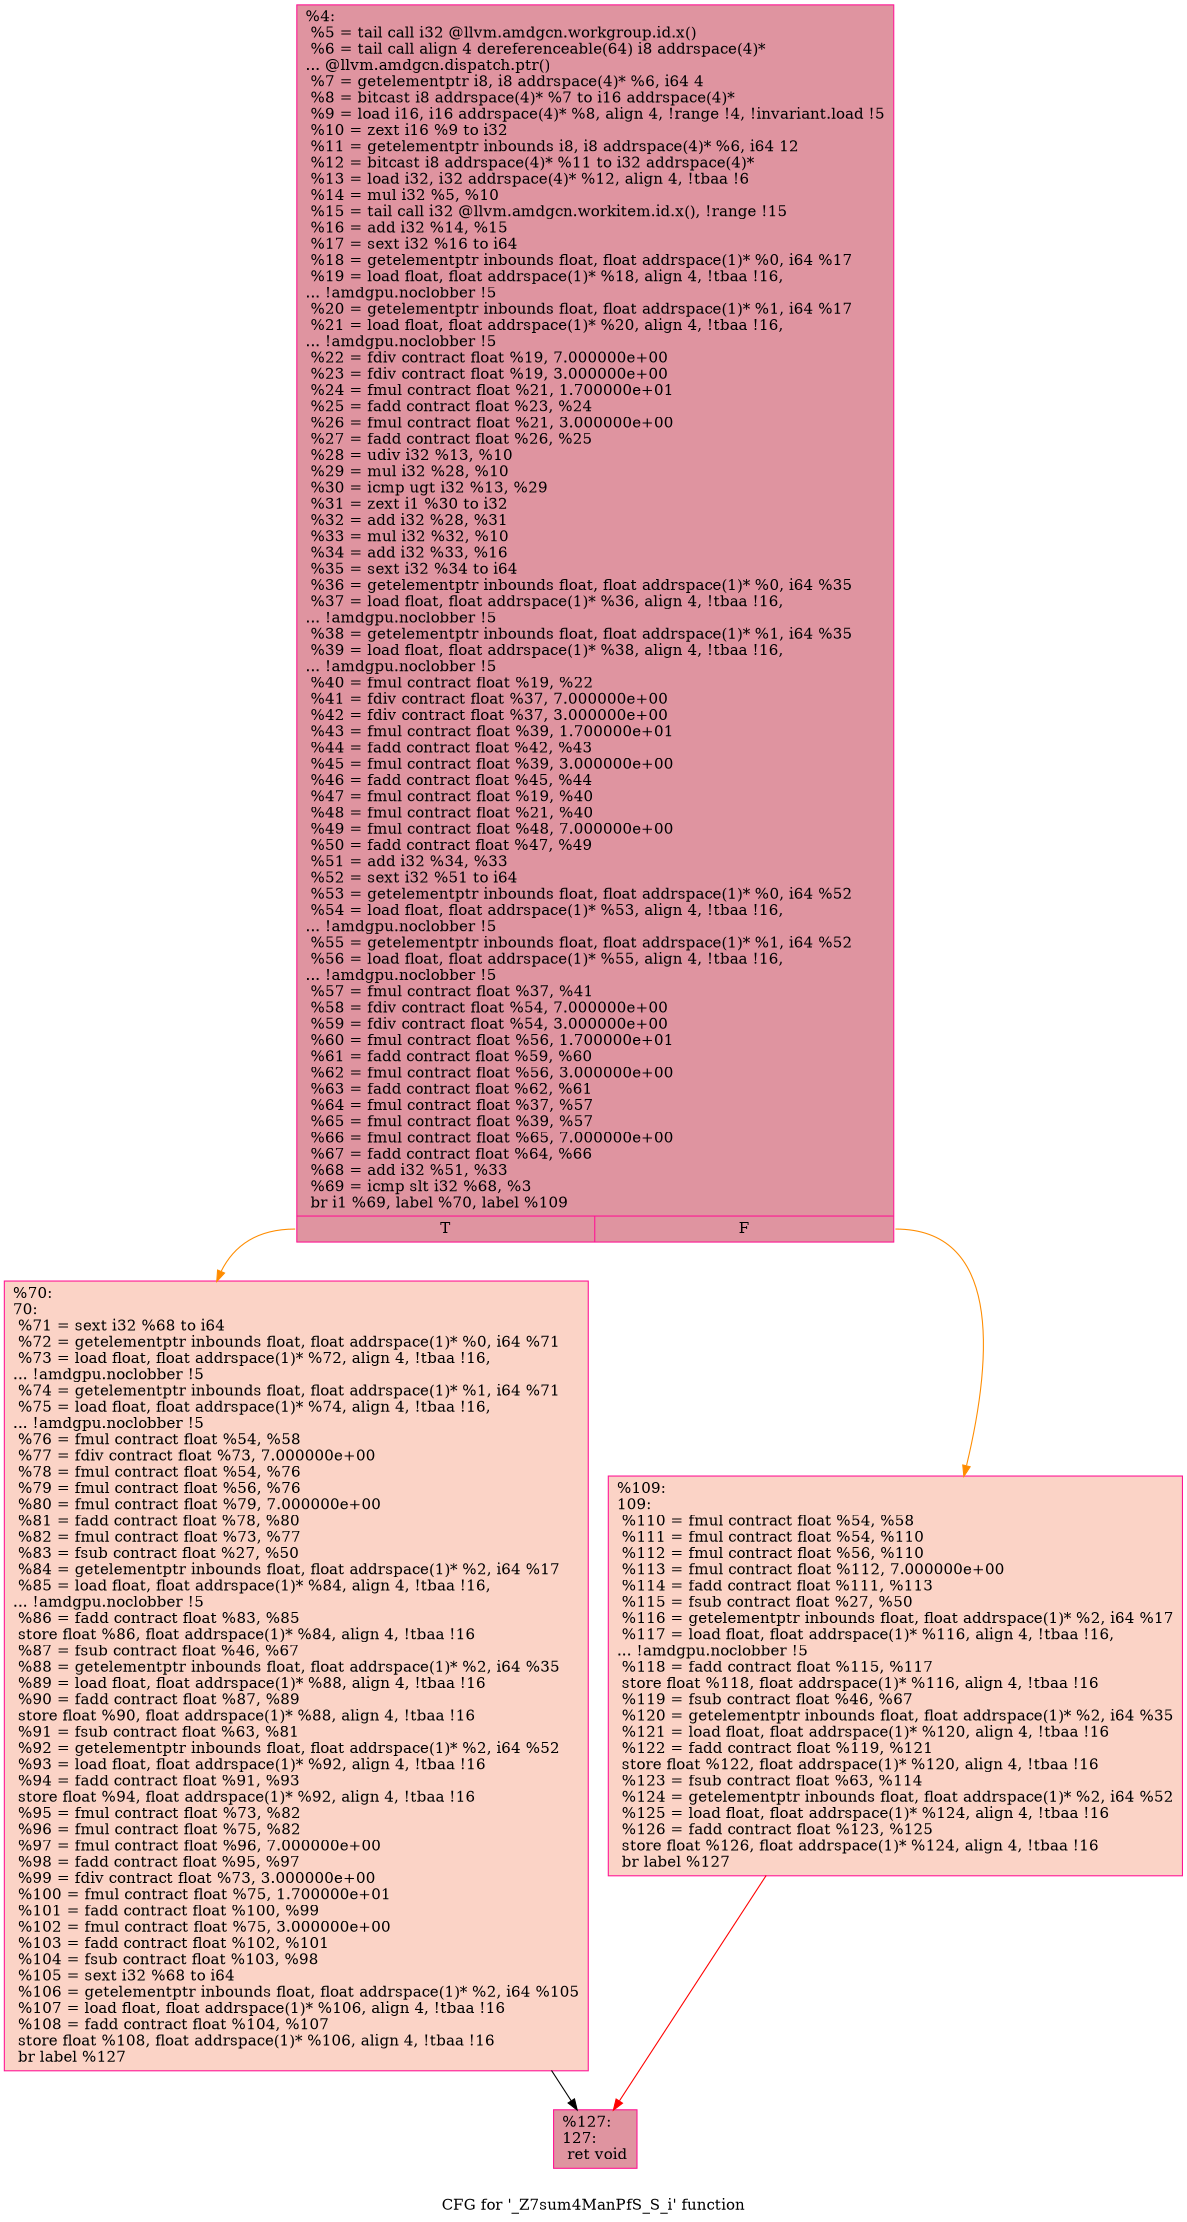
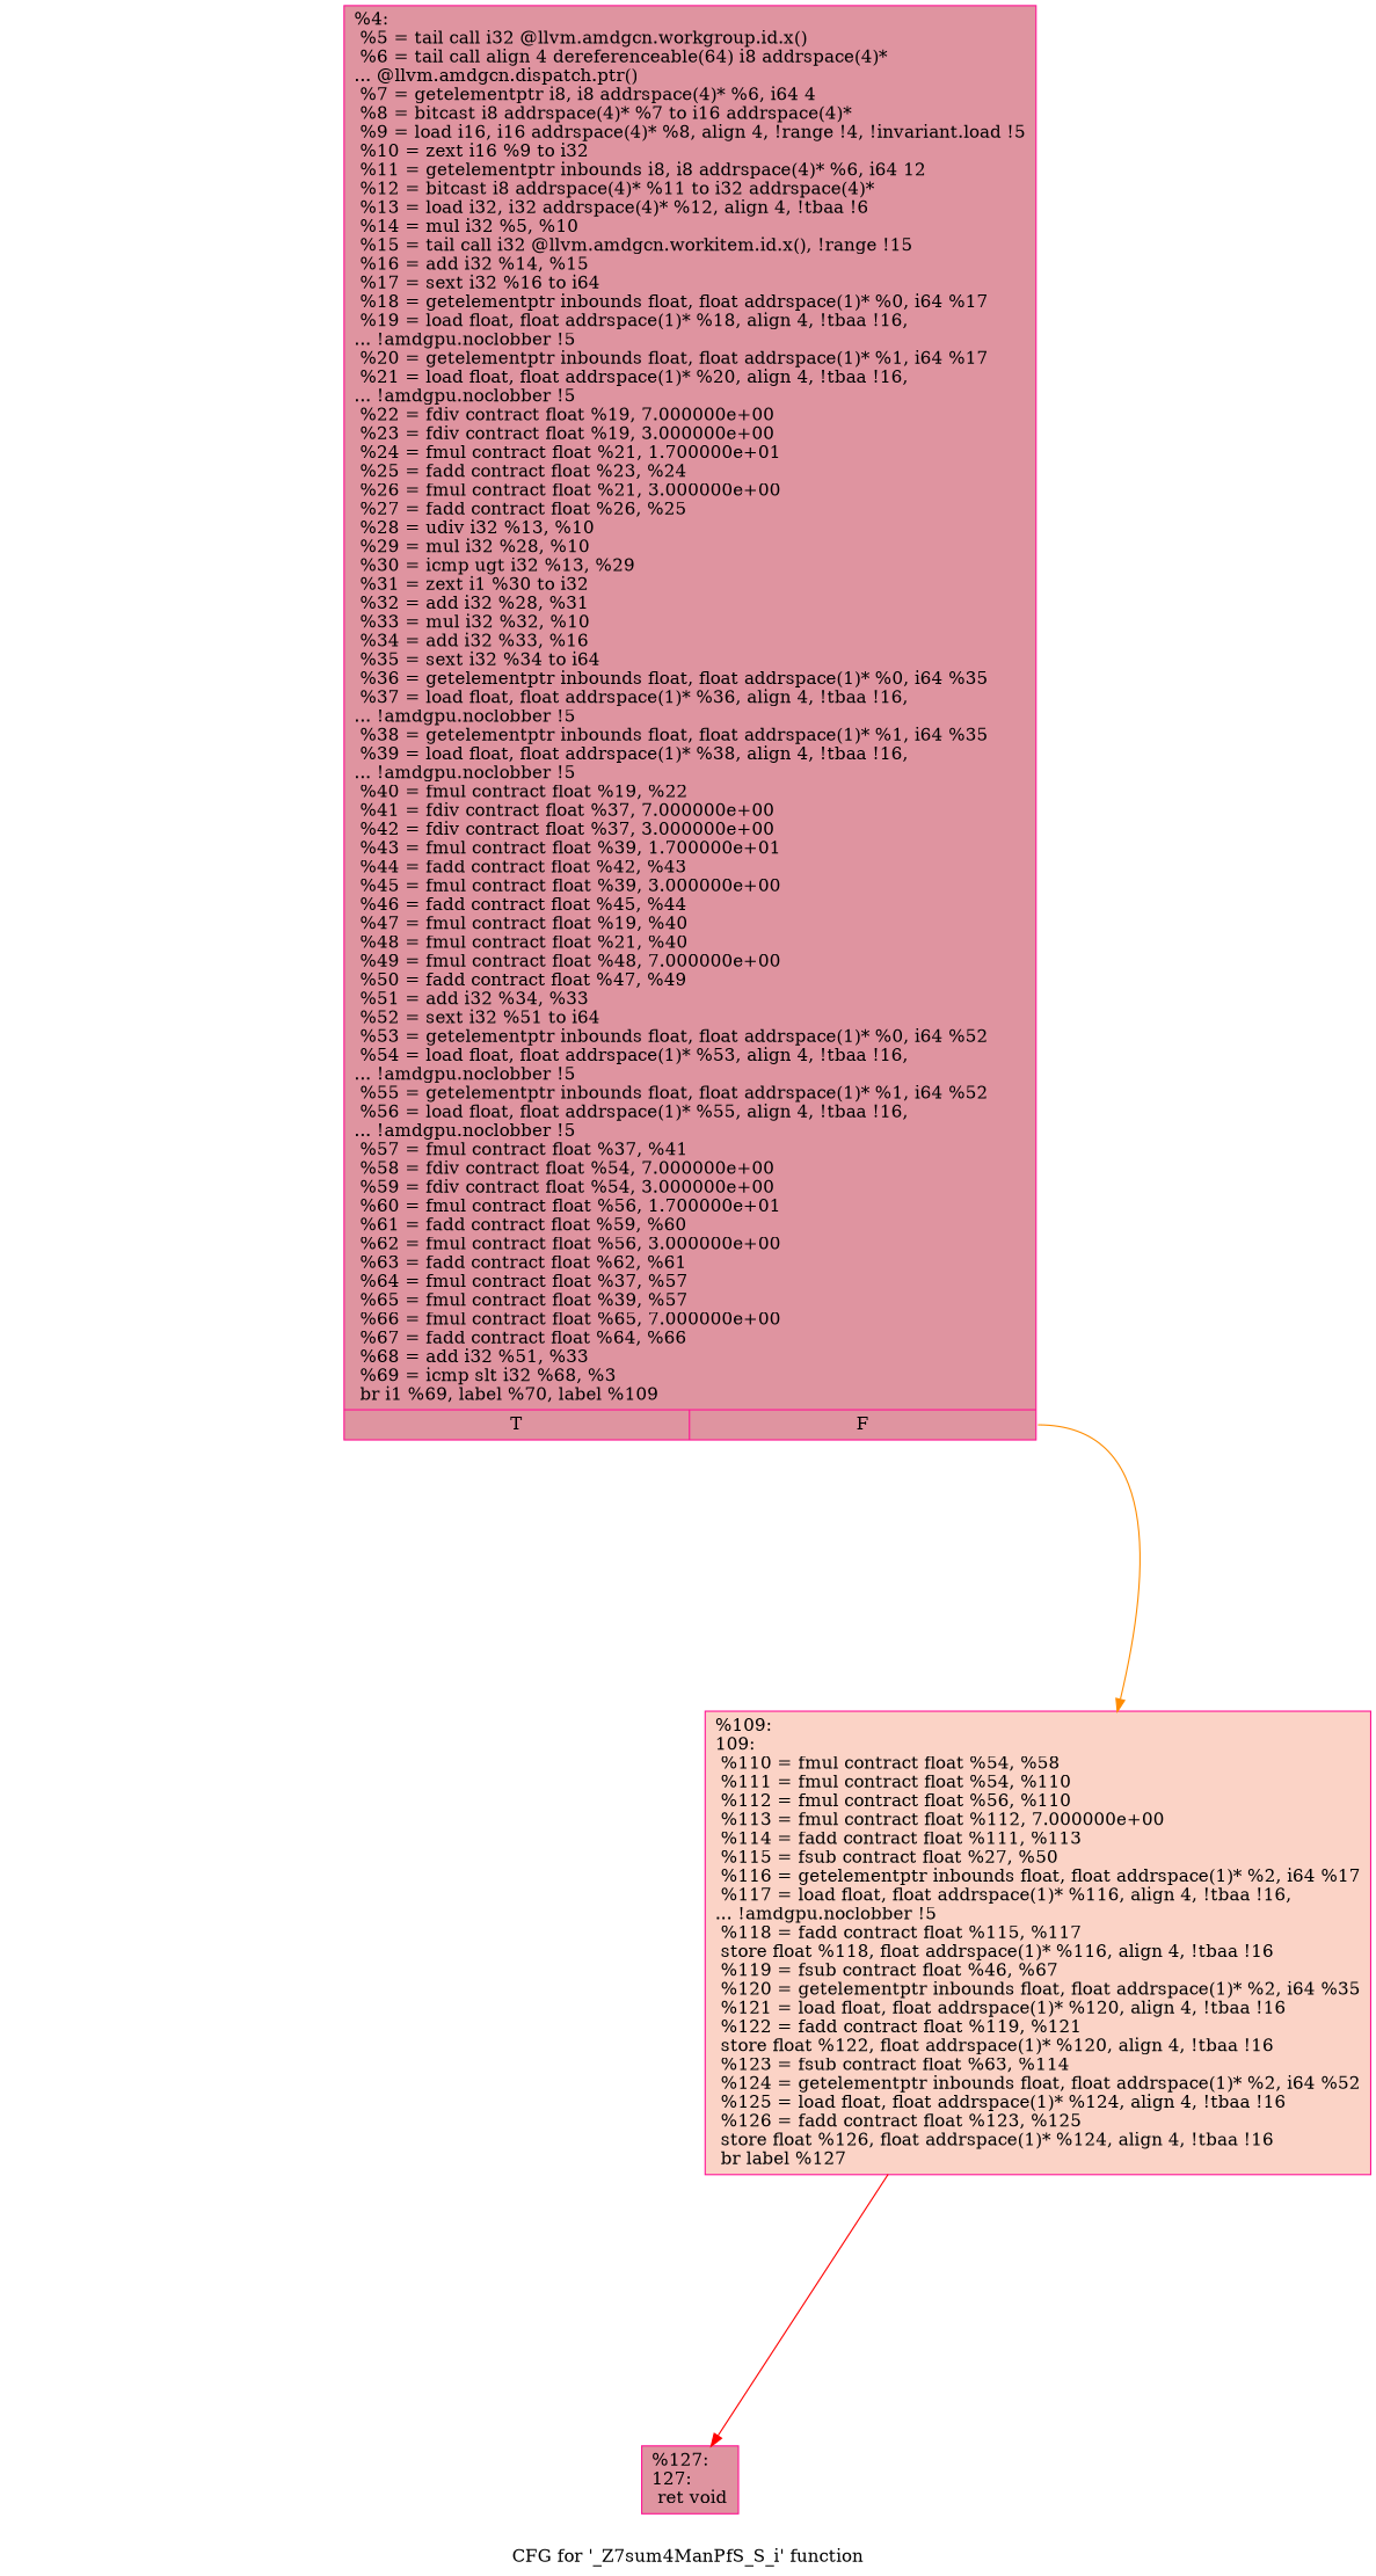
  digraph {
    label="CFG for '_Z7sum4ManPfS_S_i' function"
    node [color=deeppink fillcolor="#b70d2870" shape=record style=filled]
    edge [color=darkorange style=solid]
    n1 [label="{%4:\l  %5 = tail call i32 @llvm.amdgcn.workgroup.id.x()\l  %6 = tail call align 4 dereferenceable(64) i8 addrspace(4)*\l... @llvm.amdgcn.dispatch.ptr()\l  %7 = getelementptr i8, i8 addrspace(4)* %6, i64 4\l  %8 = bitcast i8 addrspace(4)* %7 to i16 addrspace(4)*\l  %9 = load i16, i16 addrspace(4)* %8, align 4, !range !4, !invariant.load !5\l  %10 = zext i16 %9 to i32\l  %11 = getelementptr inbounds i8, i8 addrspace(4)* %6, i64 12\l  %12 = bitcast i8 addrspace(4)* %11 to i32 addrspace(4)*\l  %13 = load i32, i32 addrspace(4)* %12, align 4, !tbaa !6\l  %14 = mul i32 %5, %10\l  %15 = tail call i32 @llvm.amdgcn.workitem.id.x(), !range !15\l  %16 = add i32 %14, %15\l  %17 = sext i32 %16 to i64\l  %18 = getelementptr inbounds float, float addrspace(1)* %0, i64 %17\l  %19 = load float, float addrspace(1)* %18, align 4, !tbaa !16,\l... !amdgpu.noclobber !5\l  %20 = getelementptr inbounds float, float addrspace(1)* %1, i64 %17\l  %21 = load float, float addrspace(1)* %20, align 4, !tbaa !16,\l... !amdgpu.noclobber !5\l  %22 = fdiv contract float %19, 7.000000e+00\l  %23 = fdiv contract float %19, 3.000000e+00\l  %24 = fmul contract float %21, 1.700000e+01\l  %25 = fadd contract float %23, %24\l  %26 = fmul contract float %21, 3.000000e+00\l  %27 = fadd contract float %26, %25\l  %28 = udiv i32 %13, %10\l  %29 = mul i32 %28, %10\l  %30 = icmp ugt i32 %13, %29\l  %31 = zext i1 %30 to i32\l  %32 = add i32 %28, %31\l  %33 = mul i32 %32, %10\l  %34 = add i32 %33, %16\l  %35 = sext i32 %34 to i64\l  %36 = getelementptr inbounds float, float addrspace(1)* %0, i64 %35\l  %37 = load float, float addrspace(1)* %36, align 4, !tbaa !16,\l... !amdgpu.noclobber !5\l  %38 = getelementptr inbounds float, float addrspace(1)* %1, i64 %35\l  %39 = load float, float addrspace(1)* %38, align 4, !tbaa !16,\l... !amdgpu.noclobber !5\l  %40 = fmul contract float %19, %22\l  %41 = fdiv contract float %37, 7.000000e+00\l  %42 = fdiv contract float %37, 3.000000e+00\l  %43 = fmul contract float %39, 1.700000e+01\l  %44 = fadd contract float %42, %43\l  %45 = fmul contract float %39, 3.000000e+00\l  %46 = fadd contract float %45, %44\l  %47 = fmul contract float %19, %40\l  %48 = fmul contract float %21, %40\l  %49 = fmul contract float %48, 7.000000e+00\l  %50 = fadd contract float %47, %49\l  %51 = add i32 %34, %33\l  %52 = sext i32 %51 to i64\l  %53 = getelementptr inbounds float, float addrspace(1)* %0, i64 %52\l  %54 = load float, float addrspace(1)* %53, align 4, !tbaa !16,\l... !amdgpu.noclobber !5\l  %55 = getelementptr inbounds float, float addrspace(1)* %1, i64 %52\l  %56 = load float, float addrspace(1)* %55, align 4, !tbaa !16,\l... !amdgpu.noclobber !5\l  %57 = fmul contract float %37, %41\l  %58 = fdiv contract float %54, 7.000000e+00\l  %59 = fdiv contract float %54, 3.000000e+00\l  %60 = fmul contract float %56, 1.700000e+01\l  %61 = fadd contract float %59, %60\l  %62 = fmul contract float %56, 3.000000e+00\l  %63 = fadd contract float %62, %61\l  %64 = fmul contract float %37, %57\l  %65 = fmul contract float %39, %57\l  %66 = fmul contract float %65, 7.000000e+00\l  %67 = fadd contract float %64, %66\l  %68 = add i32 %51, %33\l  %69 = icmp slt i32 %68, %3\l  br i1 %69, label %70, label %109\l|{<s0>T|<s1>F}}"]
-   n2 [fillcolor="#f59c7d70" label="{%70:\l70:                                               \l  %71 = sext i32 %68 to i64\l  %72 = getelementptr inbounds float, float addrspace(1)* %0, i64 %71\l  %73 = load float, float addrspace(1)* %72, align 4, !tbaa !16,\l... !amdgpu.noclobber !5\l  %74 = getelementptr inbounds float, float addrspace(1)* %1, i64 %71\l  %75 = load float, float addrspace(1)* %74, align 4, !tbaa !16,\l... !amdgpu.noclobber !5\l  %76 = fmul contract float %54, %58\l  %77 = fdiv contract float %73, 7.000000e+00\l  %78 = fmul contract float %54, %76\l  %79 = fmul contract float %56, %76\l  %80 = fmul contract float %79, 7.000000e+00\l  %81 = fadd contract float %78, %80\l  %82 = fmul contract float %73, %77\l  %83 = fsub contract float %27, %50\l  %84 = getelementptr inbounds float, float addrspace(1)* %2, i64 %17\l  %85 = load float, float addrspace(1)* %84, align 4, !tbaa !16,\l... !amdgpu.noclobber !5\l  %86 = fadd contract float %83, %85\l  store float %86, float addrspace(1)* %84, align 4, !tbaa !16\l  %87 = fsub contract float %46, %67\l  %88 = getelementptr inbounds float, float addrspace(1)* %2, i64 %35\l  %89 = load float, float addrspace(1)* %88, align 4, !tbaa !16\l  %90 = fadd contract float %87, %89\l  store float %90, float addrspace(1)* %88, align 4, !tbaa !16\l  %91 = fsub contract float %63, %81\l  %92 = getelementptr inbounds float, float addrspace(1)* %2, i64 %52\l  %93 = load float, float addrspace(1)* %92, align 4, !tbaa !16\l  %94 = fadd contract float %91, %93\l  store float %94, float addrspace(1)* %92, align 4, !tbaa !16\l  %95 = fmul contract float %73, %82\l  %96 = fmul contract float %75, %82\l  %97 = fmul contract float %96, 7.000000e+00\l  %98 = fadd contract float %95, %97\l  %99 = fdiv contract float %73, 3.000000e+00\l  %100 = fmul contract float %75, 1.700000e+01\l  %101 = fadd contract float %100, %99\l  %102 = fmul contract float %75, 3.000000e+00\l  %103 = fadd contract float %102, %101\l  %104 = fsub contract float %103, %98\l  %105 = sext i32 %68 to i64\l  %106 = getelementptr inbounds float, float addrspace(1)* %2, i64 %105\l  %107 = load float, float addrspace(1)* %106, align 4, !tbaa !16\l  %108 = fadd contract float %104, %107\l  store float %108, float addrspace(1)* %106, align 4, !tbaa !16\l  br label %127\l}"]
    n3 [fillcolor="#f59c7d70" label="{%109:\l109:                                              \l  %110 = fmul contract float %54, %58\l  %111 = fmul contract float %54, %110\l  %112 = fmul contract float %56, %110\l  %113 = fmul contract float %112, 7.000000e+00\l  %114 = fadd contract float %111, %113\l  %115 = fsub contract float %27, %50\l  %116 = getelementptr inbounds float, float addrspace(1)* %2, i64 %17\l  %117 = load float, float addrspace(1)* %116, align 4, !tbaa !16,\l... !amdgpu.noclobber !5\l  %118 = fadd contract float %115, %117\l  store float %118, float addrspace(1)* %116, align 4, !tbaa !16\l  %119 = fsub contract float %46, %67\l  %120 = getelementptr inbounds float, float addrspace(1)* %2, i64 %35\l  %121 = load float, float addrspace(1)* %120, align 4, !tbaa !16\l  %122 = fadd contract float %119, %121\l  store float %122, float addrspace(1)* %120, align 4, !tbaa !16\l  %123 = fsub contract float %63, %114\l  %124 = getelementptr inbounds float, float addrspace(1)* %2, i64 %52\l  %125 = load float, float addrspace(1)* %124, align 4, !tbaa !16\l  %126 = fadd contract float %123, %125\l  store float %126, float addrspace(1)* %124, align 4, !tbaa !16\l  br label %127\l}"]
    n4 [label="{%127:\l127:                                              \l  ret void\l}"]
-   n1 -> n2 [tailport=s0]
    n1 -> n3 [tailport=s1]
-   n2 -> n4 [color=black]
    n3 -> n4 [color=red]
  }
